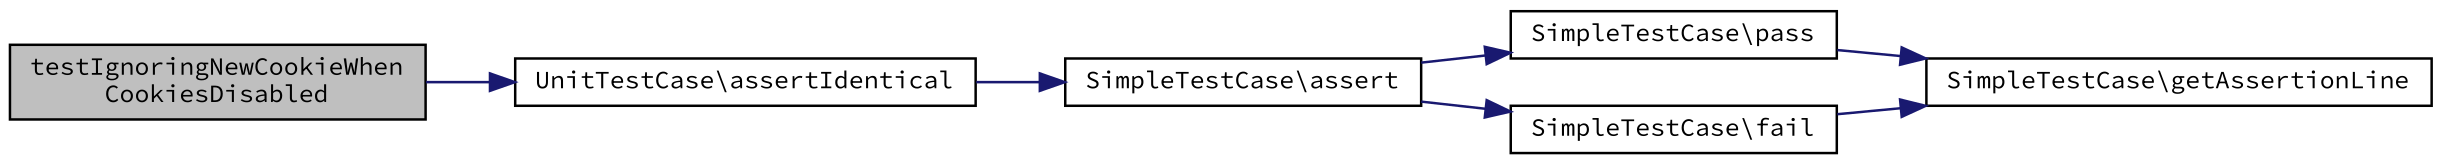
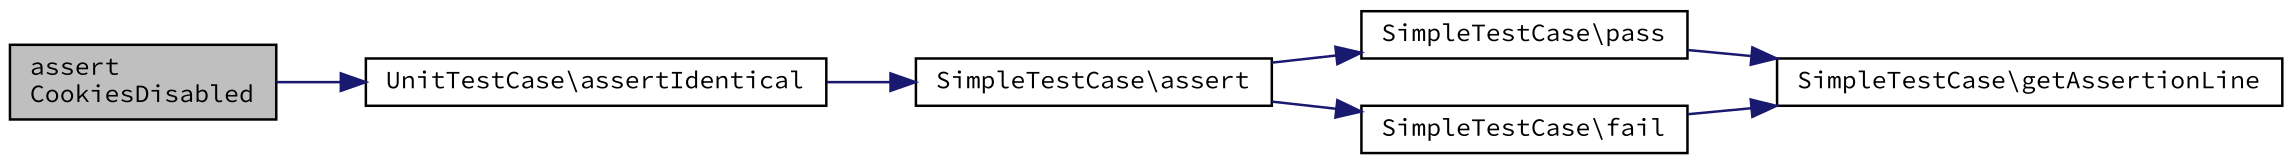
  digraph {
    rankdir=LR
    fontname="Source Code Pro"
    node [color=black fillcolor=white fontname="Source Code Pro" fontsize=10 shape=record style=filled]
    edge [color=midnightblue fontname="Source Code Pro" fontsize=10 labelfontname=Helvetica labelfontsize=10 style=solid]
-   n1 [fillcolor=grey75 fontcolor=black height=0.2 label="testIgnoringNewCookieWhen\lCookiesDisabled" width=0.4]
+   n1 [fillcolor=grey75 fontcolor=black height=0.2 label="assert\lCookiesDisabled" width=0.4]
    n2 [height=0.2 label="UnitTestCase\\assertIdentical" width=0.4]
    n3 [height=0.2 label="SimpleTestCase\\assert" width=0.4]
    n4 [height=0.2 label="SimpleTestCase\\pass" width=0.4]
    n5 [height=0.2 label="SimpleTestCase\\fail" width=0.4]
    n6 [height=0.2 label="SimpleTestCase\\getAssertionLine" width=0.4]
    n1 -> n2
    n2 -> n3
    n3 -> n4
    n3 -> n5
    n4 -> n6
    n5 -> n6
  }
